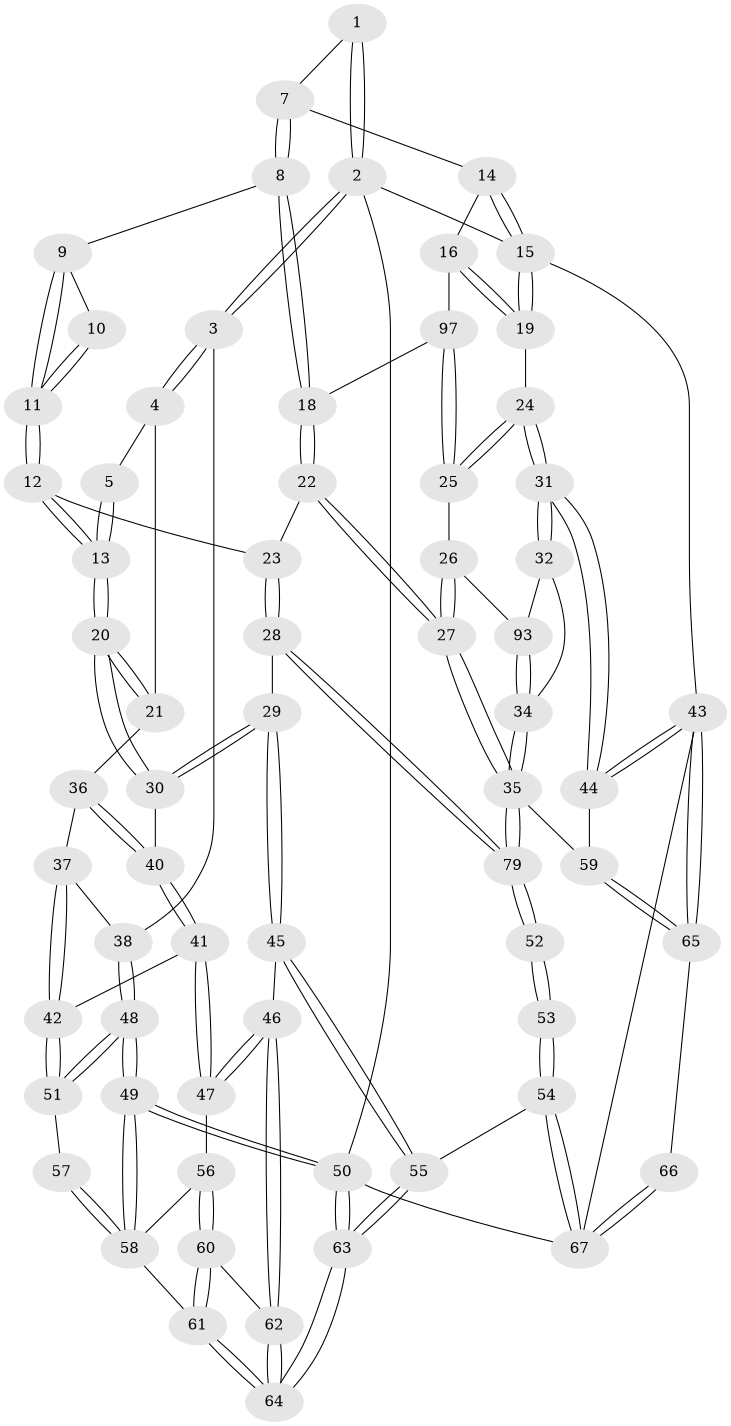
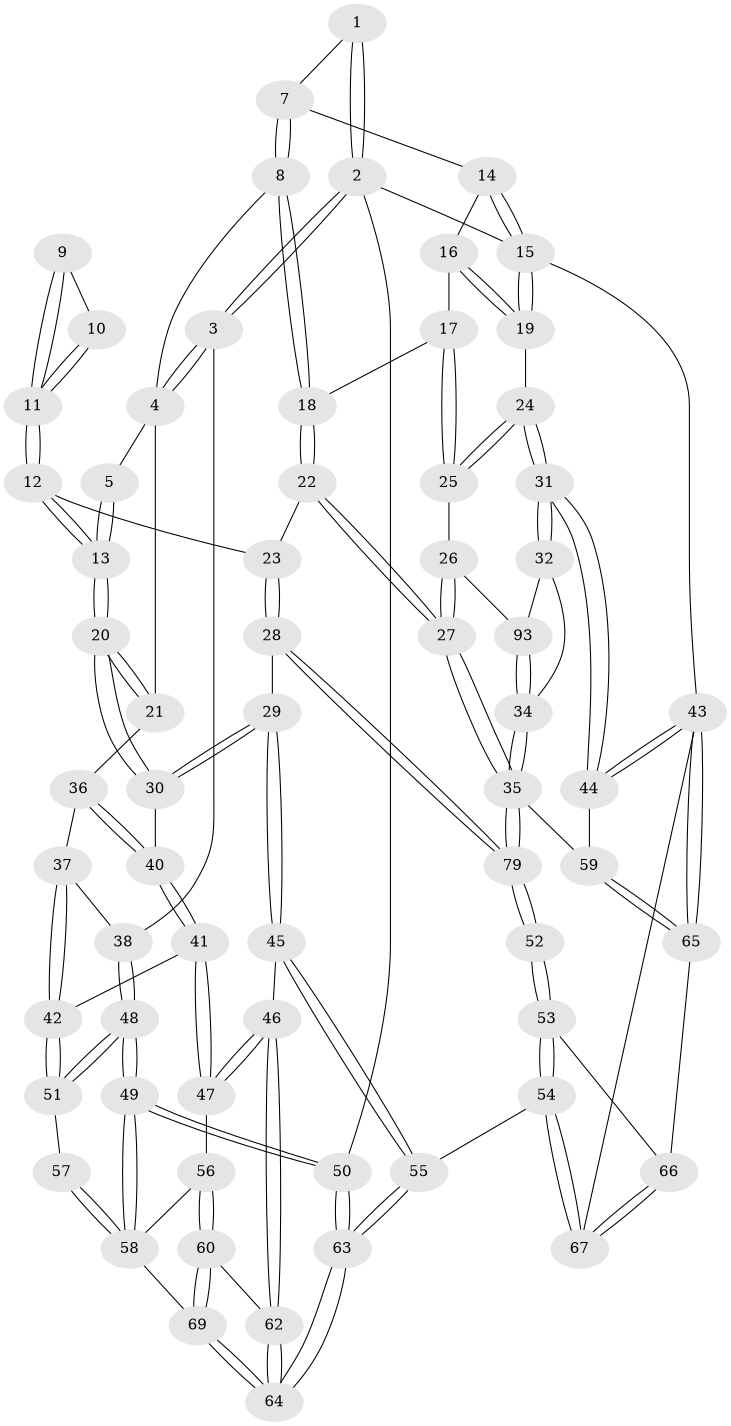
  graph {
    node [color=gray90 style=filled]
    1
    2
    7
    3
    15
    50
    8
    14
    4
    38
    19
    43
    67
    63
    5
    21
    48
    13
    36
    20
    10
    11
    9
    18
    16
    22
    12
    23
    28
    30
-   17 [label=97]
+   17
    24
    44
    65
    25
    26
    27
    31
    40
    37
    35
    29
    n43 [label=79]
    32
    n45 [label=93]
    34
    59
    45
    52
    46
    55
    41
    42
    51
    49
    53
    47
    56
    57
    66
    62
    64
    58
    60
-   61
+   61 [label=69]
    54
    1 -- 2
    1 -- 2
    1 -- 7
    2 -- 3
    2 -- 3
    2 -- 15
    2 -- 50
    7 -- 8
    7 -- 8
    7 -- 14
    3 -- 4
    3 -- 4
    3 -- 38
    15 -- 19
    15 -- 19
    15 -- 43
-   50 -- 67
    50 -- 63
    50 -- 63
-   8 -- 9
+   8 -- 4
    8 -- 18
    8 -- 18
    14 -- 15
    14 -- 15
    14 -- 16
    4 -- 5
    4 -- 21
    38 -- 48
    38 -- 48
    19 -- 24
    43 -- 67
    43 -- 44
    43 -- 44
    43 -- 65
    43 -- 65
    63 -- 64
    63 -- 64
    5 -- 13
    5 -- 13
    21 -- 36
    48 -- 51
    48 -- 51
    48 -- 49
    48 -- 49
    13 -- 20
    13 -- 20
    36 -- 40
    36 -- 40
    36 -- 37
    20 -- 21
    20 -- 21
    20 -- 30
    20 -- 30
    10 -- 11
    10 -- 11
    11 -- 12
    11 -- 12
    9 -- 10
    9 -- 11
    9 -- 11
    18 -- 22
    18 -- 22
    16 -- 19
    16 -- 19
    16 -- 17
    22 -- 23
    22 -- 27
    22 -- 27
    12 -- 13
    12 -- 13
    12 -- 23
    23 -- 28
    23 -- 28
    28 -- 29
    28 -- n43
    28 -- n43
    30 -- 40
    17 -- 18
    17 -- 25
    17 -- 25
    24 -- 25
    24 -- 25
    24 -- 31
    24 -- 31
    44 -- 59
    65 -- 66
    25 -- 26
    26 -- 27
    26 -- 27
    26 -- n45
    27 -- 35
    27 -- 35
    31 -- 44
    31 -- 44
    31 -- 32
    31 -- 32
    40 -- 41
    40 -- 41
    37 -- 38
    37 -- 42
    37 -- 42
    35 -- n43
    35 -- n43
    35 -- 59
    29 -- 30
    29 -- 30
    29 -- 45
    29 -- 45
    n43 -- 52
    n43 -- 52
    32 -- n45
    32 -- 34
    n45 -- 34
    n45 -- 34
    34 -- 35
    34 -- 35
    59 -- 65
    59 -- 65
    45 -- 46
    45 -- 55
    45 -- 55
    52 -- 53
    52 -- 53
    46 -- 47
    46 -- 47
    46 -- 62
    46 -- 62
    55 -- 63
    55 -- 63
    41 -- 42
    41 -- 47
    41 -- 47
    42 -- 51
    42 -- 51
    51 -- 57
    49 -- 50
    49 -- 50
    49 -- 58
    49 -- 58
+   53 -- 66
    53 -- 54
    53 -- 54
    47 -- 56
    56 -- 58
    56 -- 60
    56 -- 60
    57 -- 58
    57 -- 58
    66 -- 67
    66 -- 67
    62 -- 64
    62 -- 64
    58 -- 61
    60 -- 62
    60 -- 61
    60 -- 61
    61 -- 64
    61 -- 64
    54 -- 67
    54 -- 67
    54 -- 55
  }
